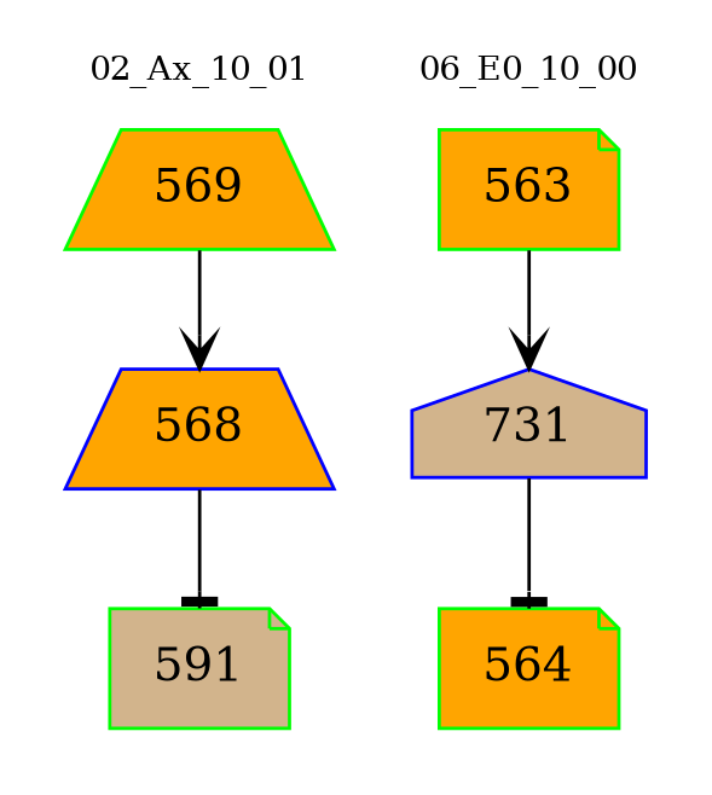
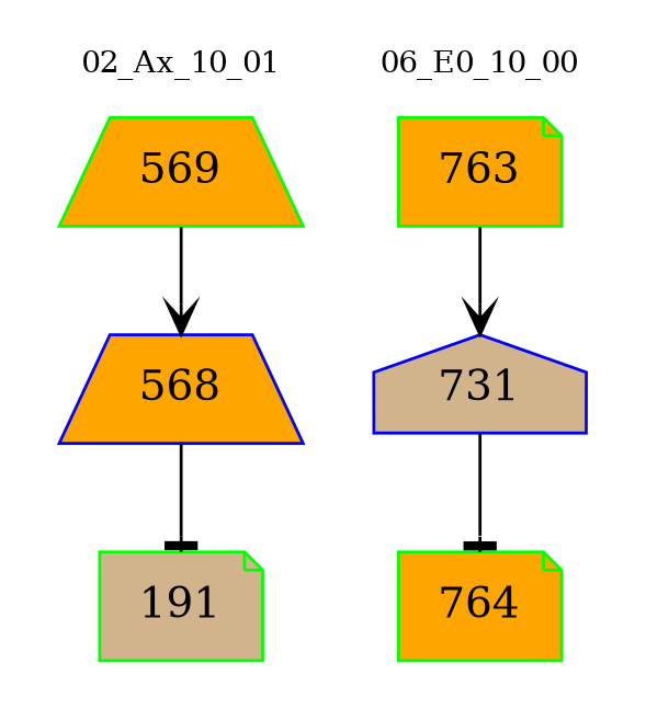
  digraph {
    node [color=green fillcolor=orange shape=note style=filled]
    edge [arrowhead=vee color=black]
    n1 [label=569 shape=trapezium]
    n2 [color=blue label=568 shape=trapezium]
-   n3 [fillcolor=tan label=591]
-   n4 [label=563]
+   n3 [fillcolor=tan label=191]
+   n4 [label=763]
    n5 [color=blue fillcolor=tan label=731 shape=house]
-   n6 [label=564]
+   n6 [label=764]
    subgraph cluster_1 {
      color=white
      fontsize=10
      label="02_Ax_10_01"
      n1
      n2
      n3
    }
    subgraph cluster_2 {
      color=white
      fontsize=10
      label="06_E0_10_00"
      n4
      n5
      n6
    }
    n1 -> n2
    n2 -> n3 [arrowhead=tee]
    n4 -> n5
    n5 -> n6 [arrowhead=tee]
  }
